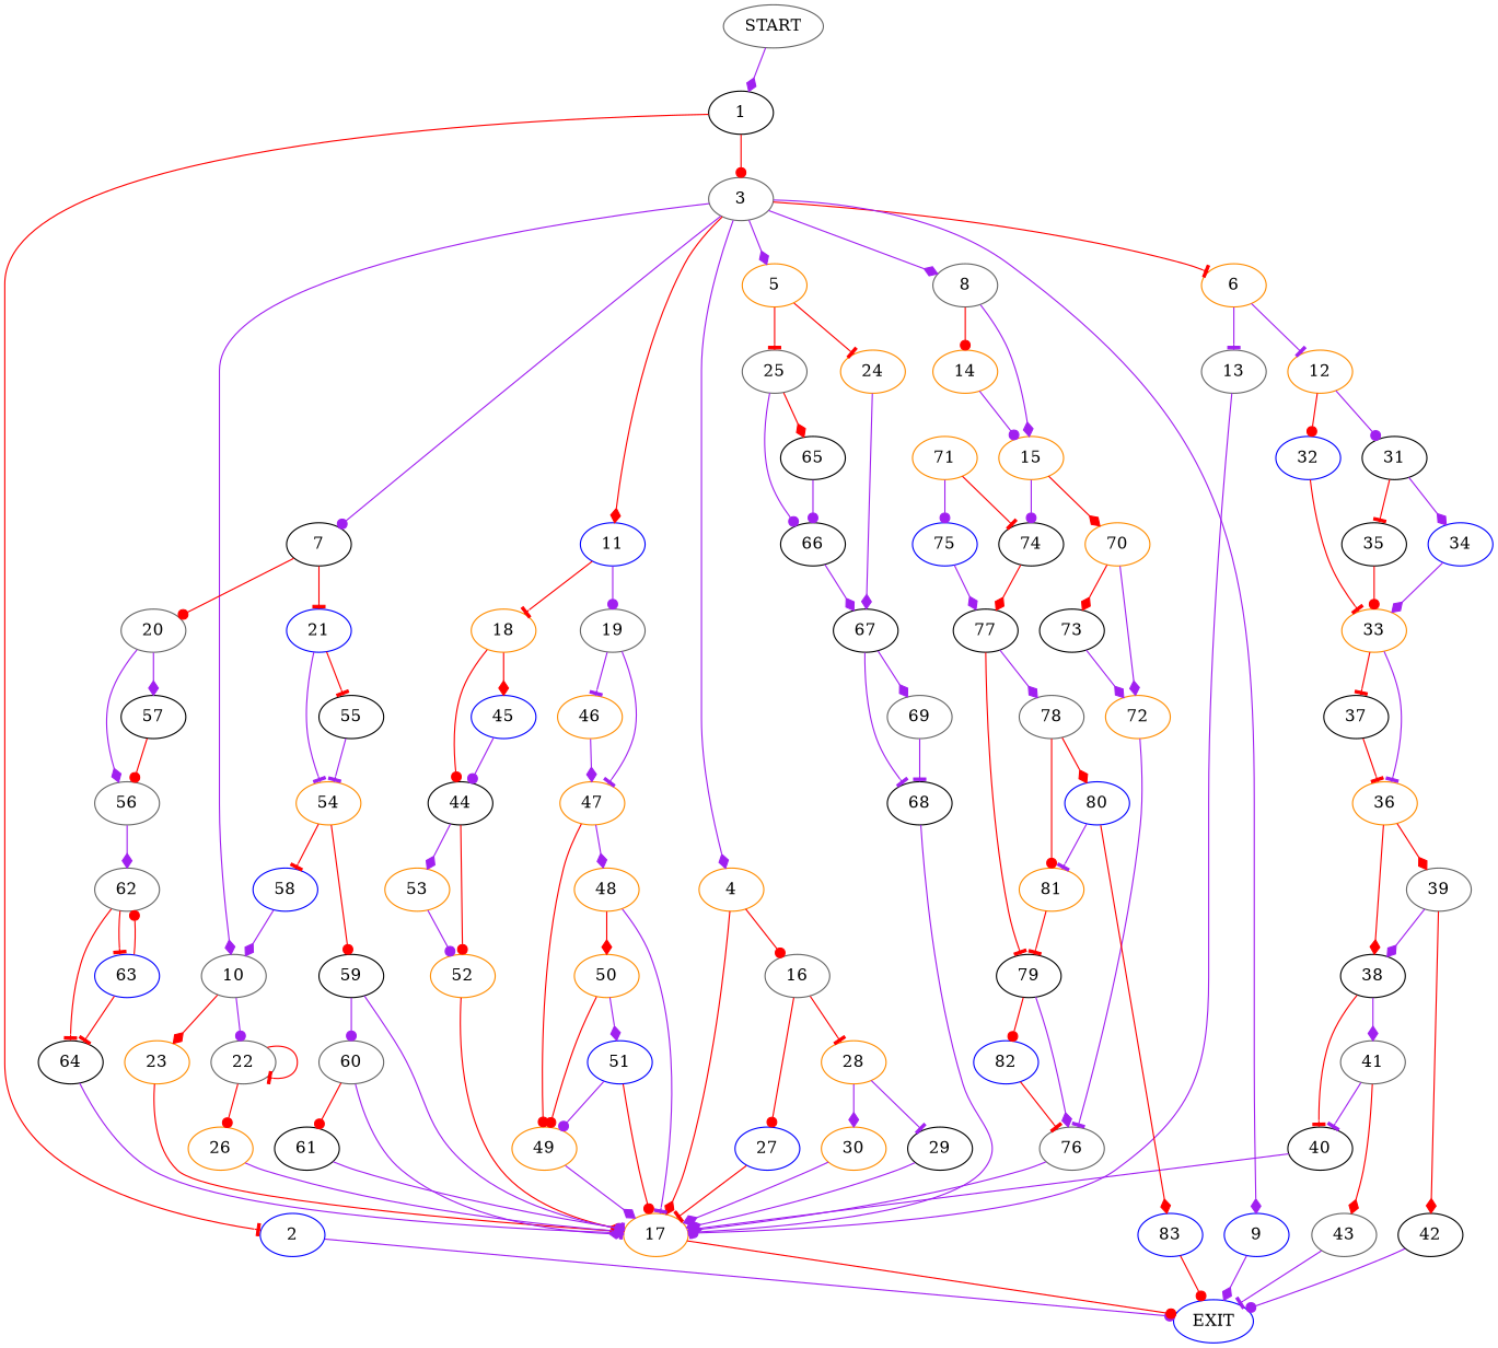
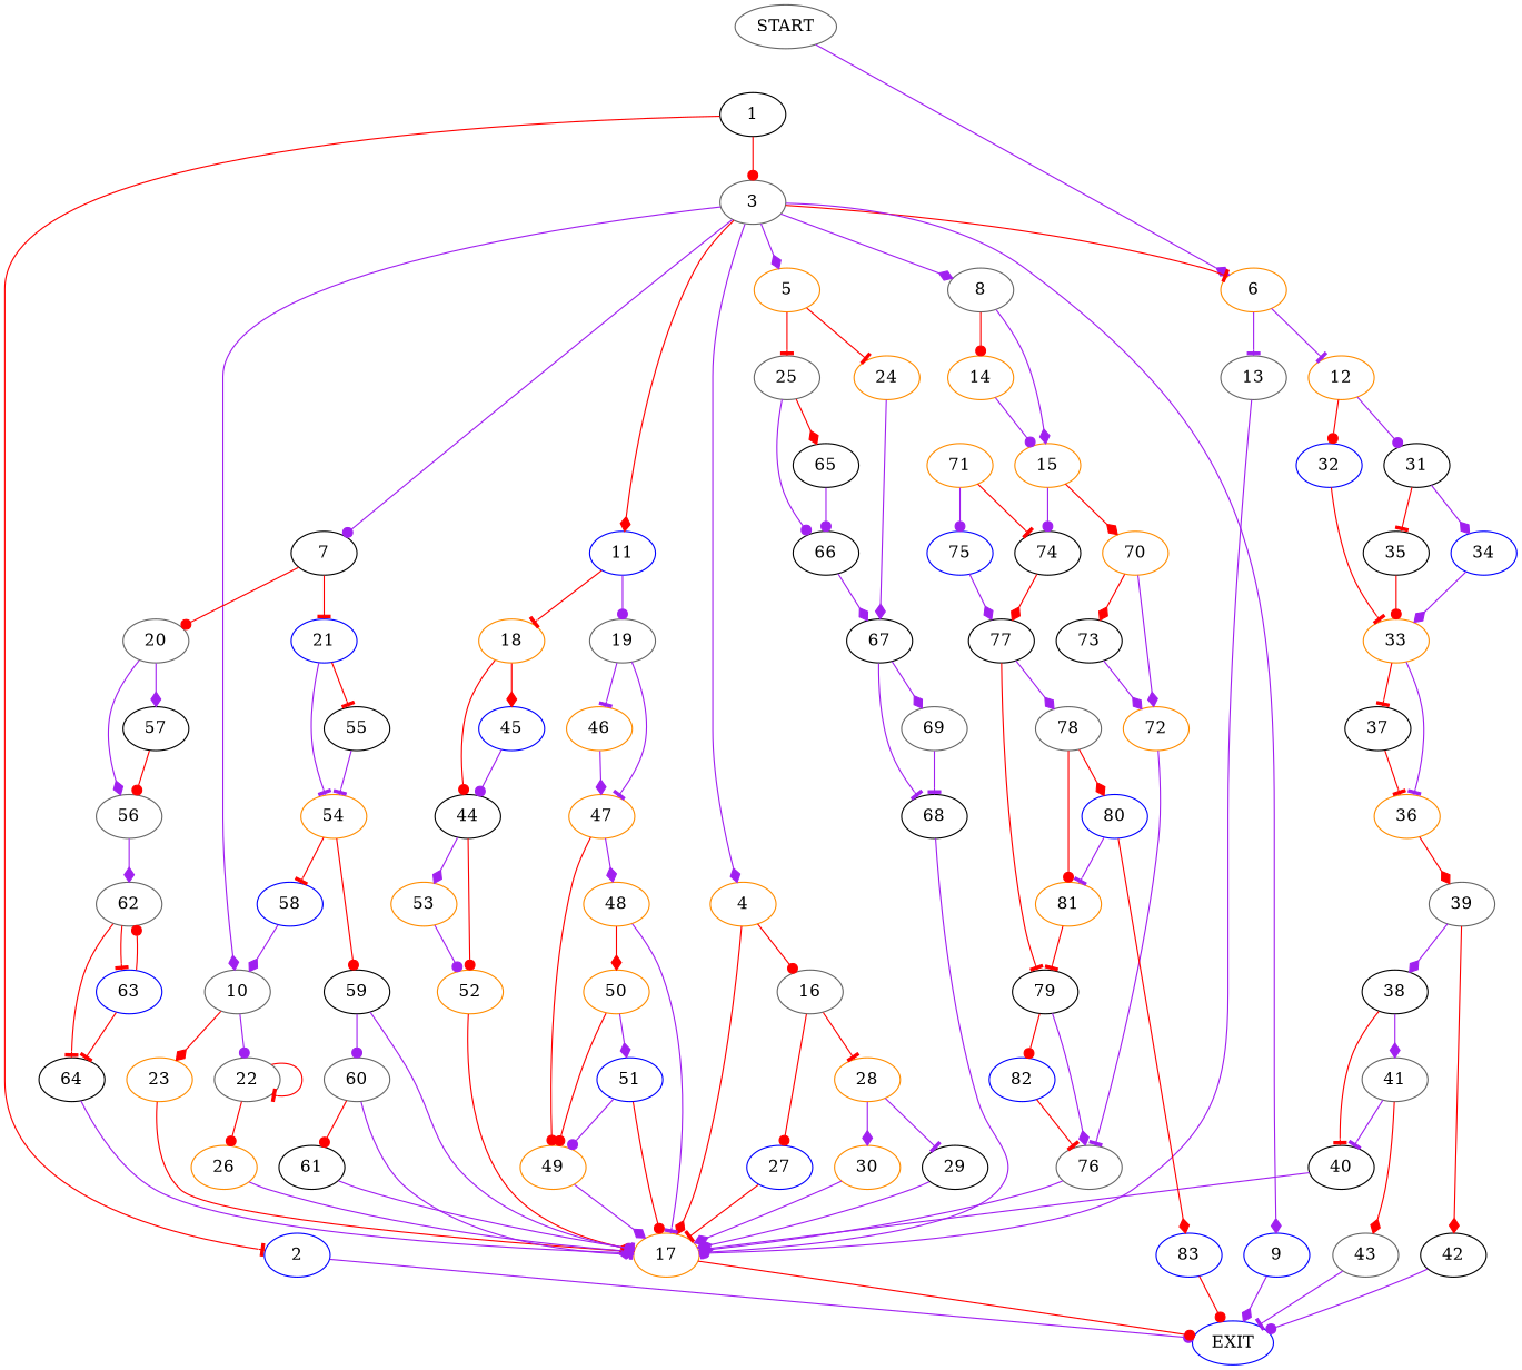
  digraph {
    node [color=darkorange]
    edge [arrowhead=diamond color=purple]
    n1 [color=gray40 label=START]
    1 [color=black]
    2 [color=blue]
    3 [color=gray40]
    n5 [color=blue label=EXIT]
    4
    5
    6
    7 [color=black]
    8 [color=gray40]
    9 [color=blue]
    10 [color=gray40]
    11 [color=blue]
    16 [color=gray40]
    17
    24
    25 [color=gray40]
    12
    13 [color=gray40]
    20 [color=gray40]
    21 [color=blue]
    14
    15
    22 [color=gray40]
    23
    18
    19 [color=gray40]
    27 [color=blue]
    28
    67 [color=black]
    65 [color=black]
    66 [color=black]
    31 [color=black]
    32 [color=blue]
    56 [color=gray40]
    57 [color=black]
    54
    55 [color=black]
    70
    74 [color=black]
    26
    44 [color=black]
    45 [color=blue]
    46
    47
    34 [color=blue]
    35 [color=black]
    33
    72
    73 [color=black]
    71
    75 [color=blue]
    29 [color=black]
    30
    52
    53
    48
    49
    62 [color=gray40]
    58 [color=blue]
    59 [color=black]
    68 [color=black]
    69 [color=gray40]
    36
    37 [color=black]
    38 [color=black]
    39 [color=gray40]
    40 [color=black]
    41 [color=gray40]
    42 [color=black]
    43 [color=gray40]
    50
    51 [color=blue]
    60 [color=gray40]
    63 [color=blue]
    64 [color=black]
    61 [color=black]
    76 [color=gray40]
    77 [color=black]
    78 [color=gray40]
    79 [color=black]
    80 [color=blue]
    81
    82 [color=blue]
    83 [color=blue]
-   n1 -> 1
+   n1 -> 6
    1 -> 2 [arrowhead=tee color=red]
    1 -> 3 [arrowhead=dot color=red]
    2 -> n5 [arrowhead=dot]
    3 -> 4
    3 -> 5
    3 -> 6 [arrowhead=tee color=red]
    3 -> 7 [arrowhead=dot]
    3 -> 8
    3 -> 9
    3 -> 10
    3 -> 11 [color=red]
    4 -> 16 [arrowhead=dot color=red]
    4 -> 17 [color=red]
    5 -> 24 [arrowhead=tee color=red]
    5 -> 25 [arrowhead=tee color=red]
    6 -> 12 [arrowhead=tee]
    6 -> 13 [arrowhead=tee]
    7 -> 20 [arrowhead=dot color=red]
    7 -> 21 [arrowhead=tee color=red]
    8 -> 14 [arrowhead=dot color=red]
    8 -> 15
    9 -> n5
    10 -> 22 [arrowhead=dot]
    10 -> 23 [color=red]
    11 -> 18 [arrowhead=tee color=red]
    11 -> 19 [arrowhead=dot]
    16 -> 27 [arrowhead=dot color=red]
    16 -> 28 [arrowhead=tee color=red]
    17 -> n5 [arrowhead=dot color=red]
    24 -> 67
    25 -> 65 [color=red]
    25 -> 66 [arrowhead=dot]
    12 -> 31 [arrowhead=dot]
    12 -> 32 [arrowhead=dot color=red]
    13 -> 17 [arrowhead=dot]
    20 -> 56
    20 -> 57
    21 -> 54 [arrowhead=tee]
    21 -> 55 [arrowhead=tee color=red]
    14 -> 15 [arrowhead=dot]
    15 -> 70 [color=red]
    15 -> 74 [arrowhead=dot]
    22 -> 22 [arrowhead=tee color=red]
    22 -> 26 [arrowhead=dot color=red]
    23 -> 17 [color=red]
    18 -> 44 [arrowhead=dot color=red]
    18 -> 45 [color=red]
    19 -> 46 [arrowhead=tee]
    19 -> 47 [arrowhead=tee]
    27 -> 17 [arrowhead=tee color=red]
    28 -> 29 [arrowhead=tee]
    28 -> 30
    67 -> 68 [arrowhead=tee]
    67 -> 69
    65 -> 66 [arrowhead=dot]
    66 -> 67
    31 -> 34
    31 -> 35 [arrowhead=tee color=red]
    32 -> 33 [arrowhead=tee color=red]
    56 -> 62
    57 -> 56 [arrowhead=dot color=red]
    54 -> 58 [arrowhead=tee color=red]
    54 -> 59 [arrowhead=dot color=red]
    55 -> 54 [arrowhead=tee]
    70 -> 72
    70 -> 73 [color=red]
    74 -> 77 [color=red]
    26 -> 17 [arrowhead=tee]
    44 -> 52 [arrowhead=dot color=red]
    44 -> 53
    45 -> 44 [arrowhead=dot]
    46 -> 47
    47 -> 48
    47 -> 49 [arrowhead=dot color=red]
    34 -> 33
    35 -> 33 [arrowhead=dot color=red]
    33 -> 36 [arrowhead=tee]
    33 -> 37 [arrowhead=tee color=red]
    72 -> 76 [arrowhead=tee]
    73 -> 72
    71 -> 74 [arrowhead=tee color=red]
    71 -> 75 [arrowhead=dot]
    75 -> 77
    29 -> 17
    30 -> 17
    52 -> 17 [color=red]
    53 -> 52 [arrowhead=dot]
    48 -> 17 [arrowhead=tee]
    48 -> 50 [color=red]
    49 -> 17
    62 -> 63 [arrowhead=tee color=red]
    62 -> 64 [arrowhead=tee color=red]
    58 -> 10
    59 -> 17 [arrowhead=tee]
    59 -> 60 [arrowhead=dot]
    68 -> 17 [arrowhead=tee]
    69 -> 68 [arrowhead=tee]
-   36 -> 38 [color=red]
    36 -> 39 [color=red]
    37 -> 36 [arrowhead=tee color=red]
    38 -> 40 [arrowhead=tee color=red]
    38 -> 41
    39 -> 38
    39 -> 42 [color=red]
    40 -> 17 [arrowhead=tee]
    41 -> 40 [arrowhead=tee]
    41 -> 43 [color=red]
    42 -> n5 [arrowhead=dot]
    43 -> n5 [arrowhead=tee]
    50 -> 49 [arrowhead=dot color=red]
    50 -> 51
    51 -> 17 [arrowhead=dot color=red]
    51 -> 49 [arrowhead=dot]
    60 -> 17
    60 -> 61 [arrowhead=dot color=red]
    63 -> 62 [arrowhead=dot color=red]
    63 -> 64 [arrowhead=tee color=red]
    64 -> 17 [arrowhead=tee]
    61 -> 17 [arrowhead=dot]
    76 -> 17
    77 -> 78
    77 -> 79 [arrowhead=tee color=red]
    78 -> 80 [color=red]
    78 -> 81 [arrowhead=dot color=red]
    79 -> 76
    79 -> 82 [arrowhead=dot color=red]
    80 -> 81 [arrowhead=tee]
    80 -> 83 [color=red]
    81 -> 79 [arrowhead=tee color=red]
    82 -> 76 [arrowhead=tee color=red]
    83 -> n5 [arrowhead=dot color=red]
  }
